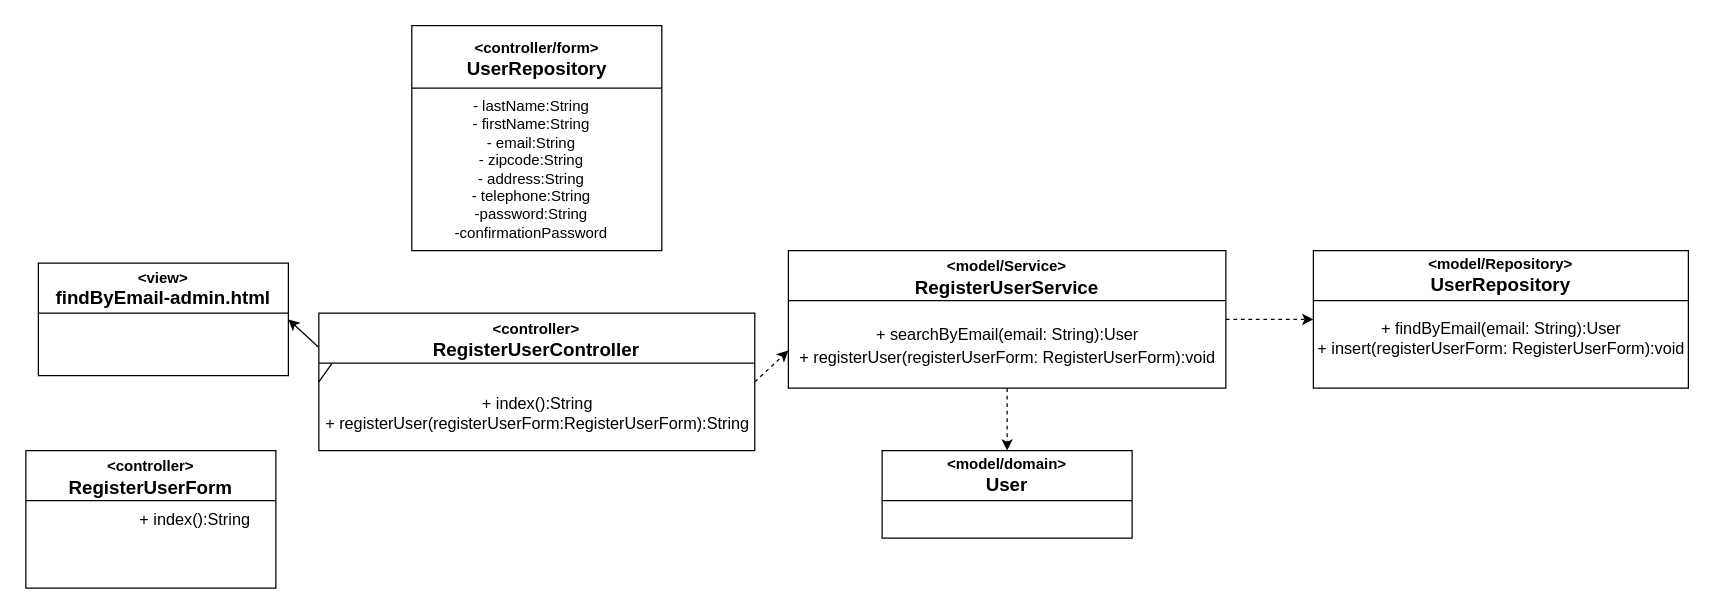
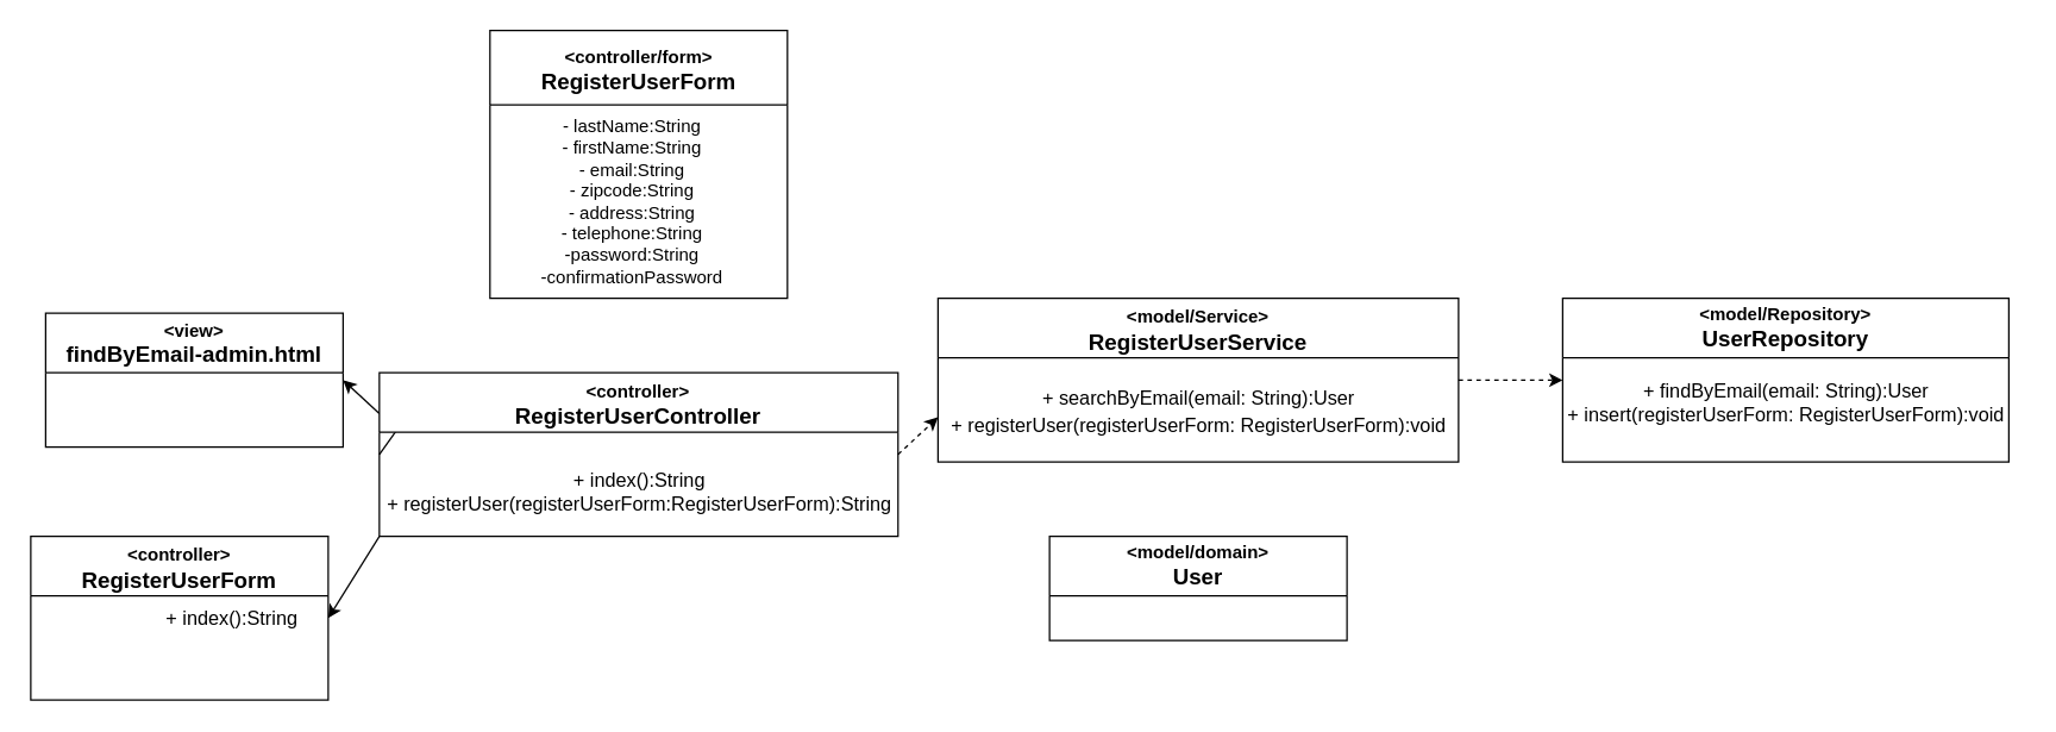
  <mxCell id="0" />
  <mxCell id="1" parent="0" />
  <mxCell id="2" value="&amp;lt;model/domain&amp;gt;&lt;br&gt;&lt;font style=&quot;font-size: 15px;&quot;&gt;User&lt;/font&gt;" style="swimlane;whiteSpace=wrap;html=1;startSize=40;" parent="1" vertex="1"><mxGeometry x="705" y="360" width="200" height="70" as="geometry" /></mxCell>
- <mxCell id="3" style="edgeStyle=none;html=1;exitX=0.5;exitY=1;exitDx=0;exitDy=0;entryX=0.5;entryY=0;entryDx=0;entryDy=0;dashed=1;fontSize=13;" parent="1" source="5" target="2" edge="1"><mxGeometry relative="1" as="geometry" /></mxCell>
  <mxCell id="4" style="edgeStyle=none;html=1;exitX=1;exitY=0.5;exitDx=0;exitDy=0;fontSize=15;dashed=1;" parent="1" source="5" edge="1"><mxGeometry relative="1" as="geometry"><mxPoint x="1050" y="255" as="targetPoint" /></mxGeometry></mxCell>
  <mxCell id="5" value="&lt;font style=&quot;font-size: 12px;&quot;&gt;&amp;lt;model/Service&amp;gt;&lt;/font&gt;&lt;br&gt;RegisterUserService" style="swimlane;whiteSpace=wrap;html=1;fontSize=15;startSize=40;" parent="1" vertex="1"><mxGeometry x="630" y="200" width="350" height="110" as="geometry" /></mxCell>
  <mxCell id="6" value="&lt;span style=&quot;font-size: 13px;&quot;&gt;+ searchByEmail(email: String):User&lt;/span&gt;&lt;br style=&quot;font-size: 13px;&quot;&gt;&lt;span style=&quot;font-size: 13px;&quot;&gt;+ registerUser(registerUserForm: RegisterUserForm):void&lt;/span&gt;" style="text;html=1;align=center;verticalAlign=middle;resizable=0;points=[];autosize=1;strokeColor=none;fillColor=none;fontSize=15;" parent="5" vertex="1"><mxGeometry x="-5" y="50" width="360" height="50" as="geometry" /></mxCell>
  <mxCell id="7" value="&lt;font style=&quot;&quot;&gt;&amp;lt;model/Repository&amp;gt;&lt;br style=&quot;&quot;&gt;&lt;font style=&quot;font-size: 15px;&quot;&gt;UserRepository&lt;/font&gt;&lt;/font&gt;" style="swimlane;whiteSpace=wrap;html=1;fontSize=12;startSize=40;" parent="1" vertex="1"><mxGeometry x="1050" y="200" width="300" height="110" as="geometry" /></mxCell>
  <mxCell id="8" value="+ findByEmail(email: String):User&lt;br style=&quot;font-size: 13px;&quot;&gt;+ insert(registerUserForm: RegisterUserForm):void" style="text;html=1;align=center;verticalAlign=middle;resizable=0;points=[];autosize=1;strokeColor=none;fillColor=none;fontSize=13;" parent="7" vertex="1"><mxGeometry x="-10" y="50" width="320" height="40" as="geometry" /></mxCell>
  <mxCell id="9" style="edgeStyle=none;html=1;exitX=1;exitY=0.5;exitDx=0;exitDy=0;dashed=1;fontSize=15;" parent="1" source="13" edge="1"><mxGeometry relative="1" as="geometry"><mxPoint x="630" y="280" as="targetPoint" /></mxGeometry></mxCell>
  <mxCell id="10" style="edgeStyle=none;html=1;exitX=0;exitY=0.5;exitDx=0;exitDy=0;fontSize=13;" parent="1" source="13" edge="1"><mxGeometry relative="1" as="geometry"><mxPoint x="290" y="255" as="targetPoint" /></mxGeometry></mxCell>
+ <mxCell id="11" style="edgeStyle=none;html=1;exitX=0;exitY=1;exitDx=0;exitDy=0;fontSize=15;entryX=1;entryY=0.5;entryDx=0;entryDy=0;" parent="1" source="13" target="19" edge="1"><mxGeometry relative="1" as="geometry"><mxPoint x="300" y="360" as="targetPoint" /></mxGeometry></mxCell>
  <mxCell id="12" style="edgeStyle=none;html=1;exitX=0;exitY=0.25;exitDx=0;exitDy=0;entryX=1;entryY=0.5;entryDx=0;entryDy=0;fontSize=15;" parent="1" source="13" target="17" edge="1"><mxGeometry relative="1" as="geometry" /></mxCell>
  <mxCell id="13" value="&lt;font style=&quot;font-size: 12px;&quot;&gt;&amp;lt;controller&amp;gt;&lt;/font&gt;&lt;br&gt;RegisterUserController" style="swimlane;whiteSpace=wrap;html=1;fontSize=15;startSize=40;" parent="1" vertex="1"><mxGeometry x="254.38" y="250" width="348.75" height="110" as="geometry" /></mxCell>
  <mxCell id="14" value="+ index():String&lt;br style=&quot;font-size: 13px;&quot;&gt;+&amp;nbsp;registerUser(registerUserForm:RegisterUserForm):String" style="text;html=1;align=center;verticalAlign=middle;resizable=0;points=[];autosize=1;strokeColor=none;fillColor=none;fontSize=13;" parent="13" vertex="1"><mxGeometry x="-5.62" y="60" width="360" height="40" as="geometry" /></mxCell>
- <mxCell id="15" value="&lt;font style=&quot;font-size: 12px;&quot;&gt;&amp;lt;controller/form&amp;gt;&lt;/font&gt;&lt;br&gt;UserRepository" style="swimlane;whiteSpace=wrap;html=1;fontSize=15;startSize=50;" parent="1" vertex="1"><mxGeometry x="328.75" y="20" width="200" height="180" as="geometry" /></mxCell>
+ <mxCell id="15" value="&lt;font style=&quot;font-size: 12px;&quot;&gt;&amp;lt;controller/form&amp;gt;&lt;/font&gt;&lt;br&gt;RegisterUserForm" style="swimlane;whiteSpace=wrap;html=1;fontSize=15;startSize=50;" parent="1" vertex="1"><mxGeometry x="328.75" y="20" width="200" height="180" as="geometry" /></mxCell>
  <mxCell id="16" value="- lastName:String&lt;br&gt;- firstName:String&lt;br&gt;- email:String&lt;br&gt;- zipcode:String&lt;br&gt;- address:String&lt;br&gt;- telephone:String&lt;br&gt;-password:String&lt;br&gt;-confirmationPassword" style="text;html=1;align=center;verticalAlign=middle;resizable=0;points=[];autosize=1;strokeColor=none;fillColor=none;fontSize=12;" parent="15" vertex="1"><mxGeometry x="20" y="50" width="150" height="130" as="geometry" /></mxCell>
  <mxCell id="17" value="&lt;font style=&quot;font-size: 12px;&quot;&gt;&amp;lt;view&amp;gt;&lt;/font&gt;&lt;br&gt;&lt;font style=&quot;font-size: 15px;&quot;&gt;findByEmail-admin.html&lt;/font&gt;" style="swimlane;whiteSpace=wrap;html=1;fontSize=13;startSize=40;" parent="1" vertex="1"><mxGeometry x="30" y="210" width="200" height="90" as="geometry" /></mxCell>
  <mxCell id="18" value="&lt;span style=&quot;color: rgba(0, 0, 0, 0); font-family: monospace; font-size: 0px; text-align: start;&quot;&gt;%3CmxGraphModel%3E%3Croot%3E%3CmxCell%20id%3D%220%22%2F%3E%3CmxCell%20id%3D%221%22%20parent%3D%220%22%2F%3E%3CmxCell%20id%3D%222%22%20value%3D%22%2B%20findByEmail(email%3A%20String)%3AUser%26lt%3Bbr%20style%3D%26quot%3Bfont-size%3A%2013px%3B%26quot%3B%26gt%3B%2B%20insert(user%3A%20User)%3Avoid%22%20style%3D%22text%3Bhtml%3D1%3Balign%3Dcenter%3BverticalAlign%3Dmiddle%3Bresizable%3D0%3Bpoints%3D%5B%5D%3Bautosize%3D1%3BstrokeColor%3Dnone%3BfillColor%3Dnone%3BfontSize%3D13%3B%22%20vertex%3D%221%22%20parent%3D%221%22%3E%3CmxGeometry%20x%3D%22555%22%20y%3D%22260%22%20width%3D%22220%22%20height%3D%2240%22%20as%3D%22geometry%22%2F%3E%3C%2FmxCell%3E%3C%2Froot%3E%3C%2FmxGraphModel%3E&lt;/span&gt;" style="text;html=1;align=center;verticalAlign=middle;resizable=0;points=[];autosize=1;strokeColor=none;fillColor=none;fontSize=15;" parent="1" vertex="1"><mxGeometry x="690" y="255" width="20" height="30" as="geometry" /></mxCell>
  <mxCell id="19" value="&lt;font style=&quot;font-size: 12px;&quot;&gt;&amp;lt;controller&amp;gt;&lt;/font&gt;&lt;br&gt;RegisterUserForm" style="swimlane;whiteSpace=wrap;html=1;fontSize=15;startSize=40;" parent="1" vertex="1"><mxGeometry x="20" y="360" width="200" height="110" as="geometry" /></mxCell>
  <mxCell id="20" value="+ index():String" style="text;html=1;align=center;verticalAlign=middle;resizable=0;points=[];autosize=1;strokeColor=none;fillColor=none;fontSize=13;" parent="19" vertex="1"><mxGeometry x="80" y="40" width="110" height="30" as="geometry" /></mxCell>
